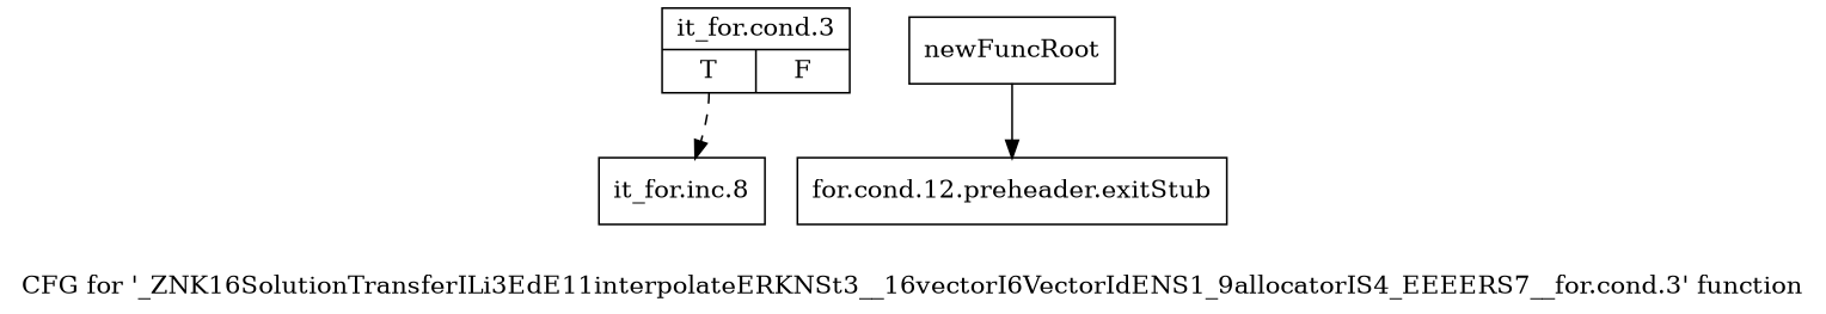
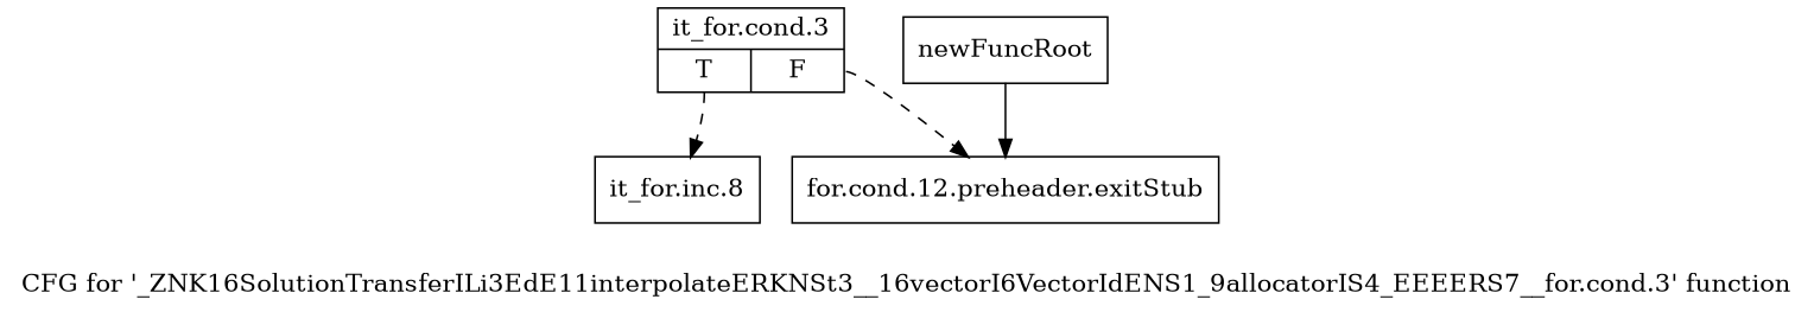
  digraph {
    label="CFG for '_ZNK16SolutionTransferILi3EdE11interpolateERKNSt3__16vectorI6VectorIdENS1_9allocatorIS4_EEEERS7__for.cond.3' function"
    node [shape=record]
    edge [style=dashed]
    n1 [label="{newFuncRoot}"]
    n2 [label="{for.cond.12.preheader.exitStub}"]
    n3 [label="{it_for.cond.3|{<s0>T|<s1>F}}"]
    n4 [label="{it_for.inc.8}"]
    n1 -> n2 [style=solid]
+   n3 -> n2 [tailport=s1]
    n3 -> n4 [tailport=s0]
  }
